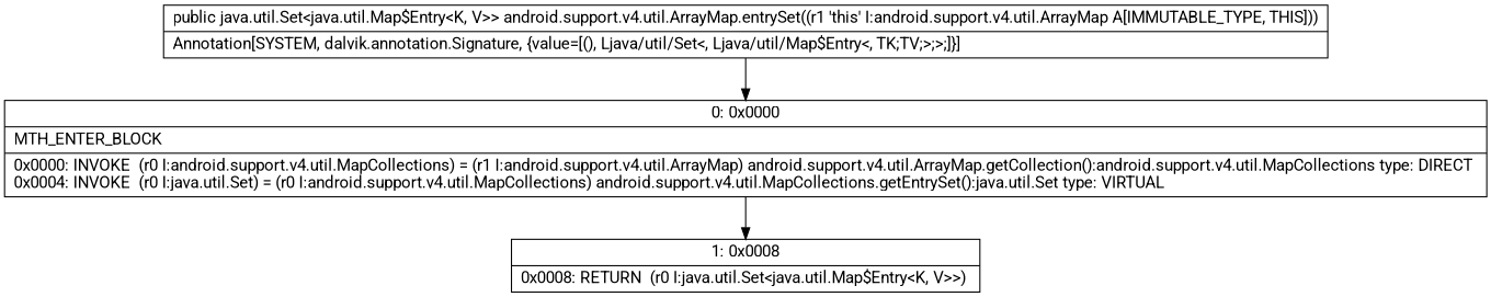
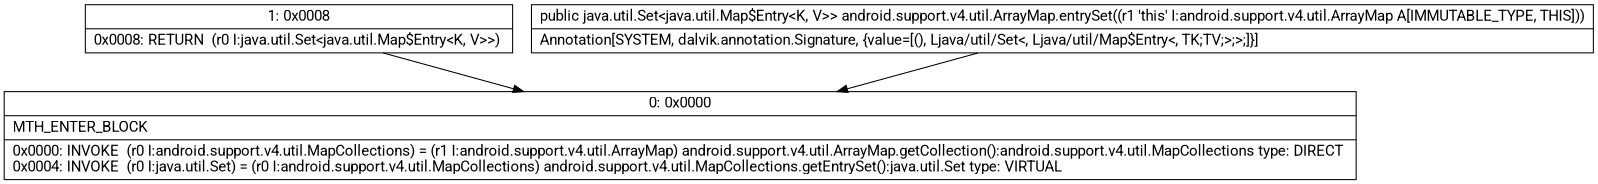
  digraph {
    fontname=Roboto
    node [shape=record fontname=Roboto]
    edge [fontname=Roboto]
    n1 [label="{0\:\ 0x0000|MTH_ENTER_BLOCK\l|0x0000: INVOKE  (r0 I:android.support.v4.util.MapCollections) = (r1 I:android.support.v4.util.ArrayMap) android.support.v4.util.ArrayMap.getCollection():android.support.v4.util.MapCollections type: DIRECT \l0x0004: INVOKE  (r0 I:java.util.Set) = (r0 I:android.support.v4.util.MapCollections) android.support.v4.util.MapCollections.getEntrySet():java.util.Set type: VIRTUAL \l}"]
    n2 [label="{1\:\ 0x0008|0x0008: RETURN  (r0 I:java.util.Set\<java.util.Map$Entry\<K, V\>\>) \l}"]
    n3 [label="{public java.util.Set\<java.util.Map$Entry\<K, V\>\> android.support.v4.util.ArrayMap.entrySet((r1 'this' I:android.support.v4.util.ArrayMap A[IMMUTABLE_TYPE, THIS]))  | Annotation[SYSTEM, dalvik.annotation.Signature, \{value=[(), Ljava\/util\/Set\<, Ljava\/util\/Map$Entry\<, TK;TV;\>;\>;]\}]\l}"]
-   n1 -> n2
+   n2 -> n1
    n3 -> n1
  }
